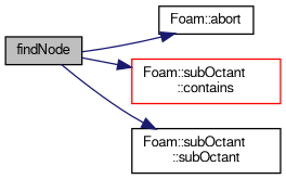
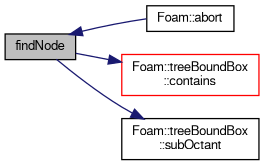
  digraph {
    rankdir=LR
    node [color=black fontname=FreeSans fontsize=10 shape=record]
    edge [color=midnightblue fontname=FreeSans fontsize=10 labelfontname=FreeSans labelfontsize=10 style=solid]
    n1 [fillcolor=grey75 fontcolor=black height=0.2 label=findNode style=filled width=0.4]
    n2 [height=0.2 label="Foam::abort" width=0.4]
-   n3 [color=red height=0.2 label="Foam::subOctant\l::contains" width=0.4]
-   n4 [height=0.2 label="Foam::subOctant\l::subOctant" width=0.4]
-   n1 -> n2
+   n3 [color=red height=0.2 label="Foam::treeBoundBox\l::contains" width=0.4]
+   n4 [height=0.2 label="Foam::treeBoundBox\l::subOctant" width=0.4]
+   n2 -> n1
    n1 -> n3
    n1 -> n4
  }
